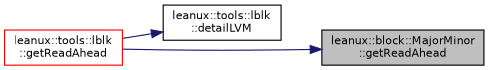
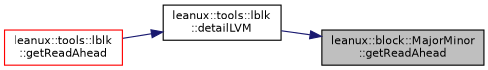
  digraph {
    rankdir=RL
    node [color=black fontname=Helvetica fontsize=10 shape=record]
    edge [color=midnightblue dir=back fontname=Helvetica fontsize=10 labelfontname=Helvetica labelfontsize=10 style=solid]
    n1 [fillcolor=grey75 fontcolor=black height=0.2 label="leanux::block::MajorMinor\l::getReadAhead" style=filled width=0.4]
    n2 [height=0.2 label="leanux::tools::lblk\l::detailLVM" width=0.4]
    n3 [color=red height=0.2 label="leanux::tools::lblk\l::getReadAhead" width=0.4]
-   n1 -> n3
+   n1 -> n2
    n2 -> n3
  }
